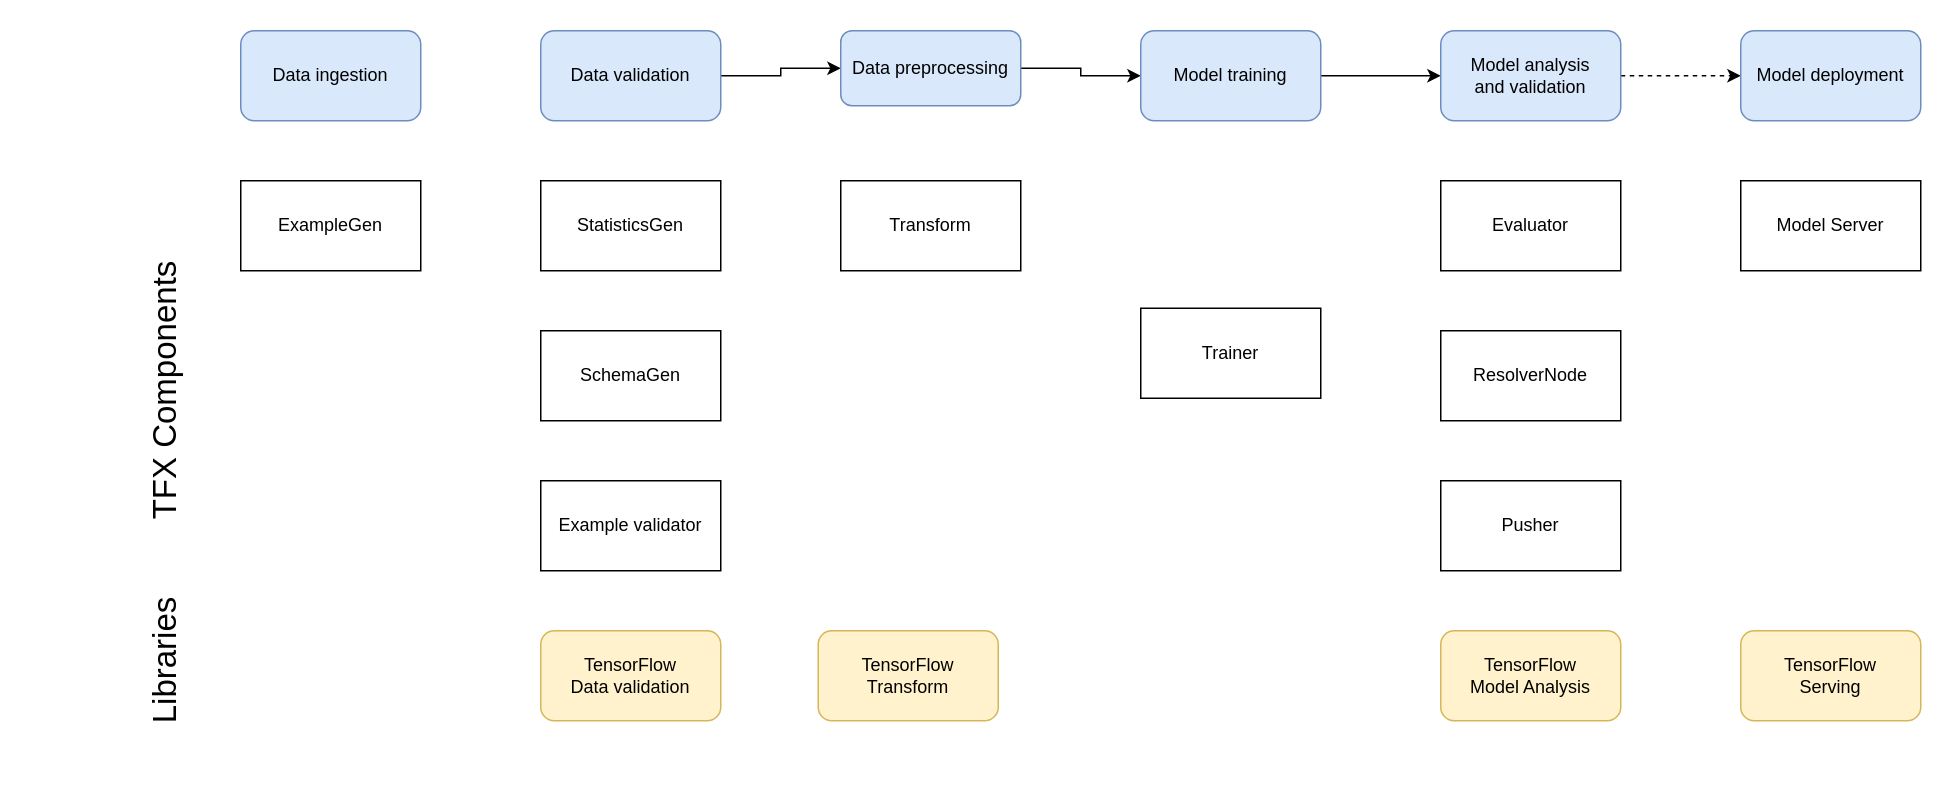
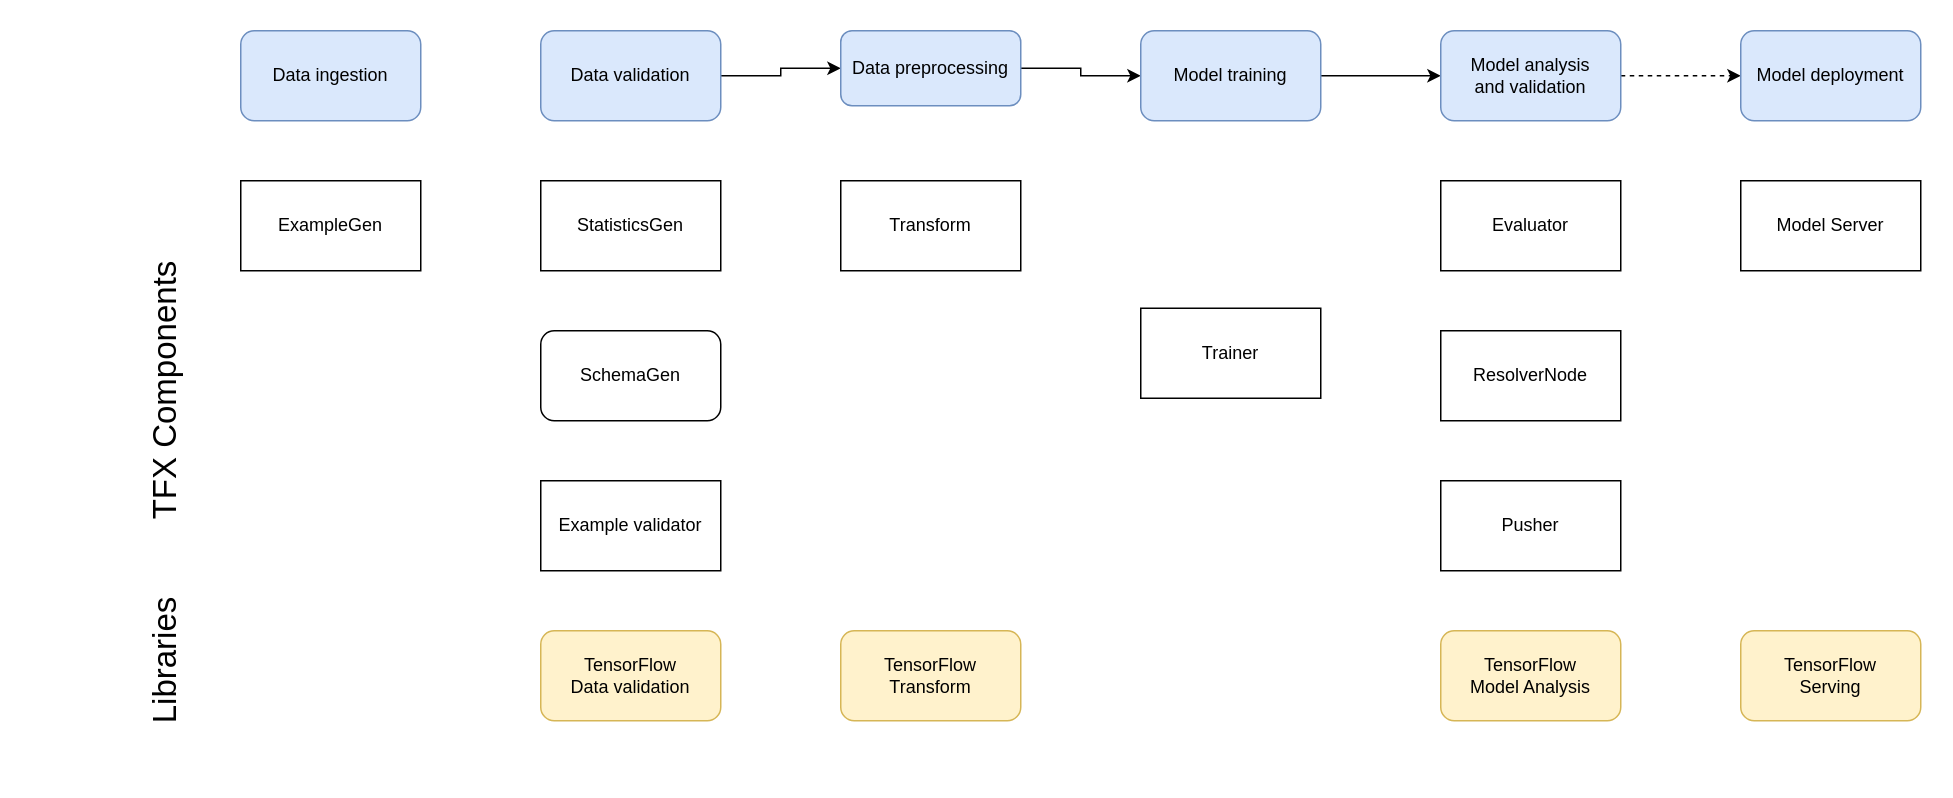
  <mxCell id="0" />
  <mxCell id="1" parent="0" />
  <mxCell id="2" value="Data ingestion" style="rounded=1;whiteSpace=wrap;html=1;fillColor=#dae8fc;strokeColor=#6c8ebf;" parent="1" vertex="1"><mxGeometry x="160" y="20" width="120" height="60" as="geometry" /></mxCell>
  <mxCell id="3" value="" style="edgeStyle=orthogonalEdgeStyle;rounded=0;orthogonalLoop=1;jettySize=auto;html=1;" parent="1" source="4" target="6" edge="1"><mxGeometry relative="1" as="geometry" /></mxCell>
  <mxCell id="4" value="Data validation" style="rounded=1;whiteSpace=wrap;html=1;fillColor=#dae8fc;strokeColor=#6c8ebf;" parent="1" vertex="1"><mxGeometry x="360" y="20" width="120" height="60" as="geometry" /></mxCell>
  <mxCell id="5" value="" style="edgeStyle=orthogonalEdgeStyle;rounded=0;orthogonalLoop=1;jettySize=auto;html=1;" parent="1" source="6" target="8" edge="1"><mxGeometry relative="1" as="geometry" /></mxCell>
  <mxCell id="6" value="Data preprocessing" style="rounded=1;whiteSpace=wrap;html=1;fillColor=#dae8fc;strokeColor=#6c8ebf;" parent="1" vertex="1"><mxGeometry x="560" y="20" width="120" height="50" as="geometry" /></mxCell>
  <mxCell id="7" value="" style="edgeStyle=orthogonalEdgeStyle;rounded=0;orthogonalLoop=1;jettySize=auto;html=1;" parent="1" source="8" target="10" edge="1"><mxGeometry relative="1" as="geometry" /></mxCell>
  <mxCell id="8" value="Model training" style="rounded=1;whiteSpace=wrap;html=1;fillColor=#dae8fc;strokeColor=#6c8ebf;" parent="1" vertex="1"><mxGeometry x="760" y="20" width="120" height="60" as="geometry" /></mxCell>
  <mxCell id="9" value="" style="edgeStyle=orthogonalEdgeStyle;rounded=0;orthogonalLoop=1;jettySize=auto;html=1;dashed=1;" parent="1" source="10" target="11" edge="1"><mxGeometry relative="1" as="geometry" /></mxCell>
  <mxCell id="10" value="Model analysis&lt;br&gt;and validation" style="rounded=1;whiteSpace=wrap;html=1;fillColor=#dae8fc;strokeColor=#6c8ebf;" parent="1" vertex="1"><mxGeometry x="960" y="20" width="120" height="60" as="geometry" /></mxCell>
  <mxCell id="11" value="Model deployment" style="rounded=1;whiteSpace=wrap;html=1;fillColor=#dae8fc;strokeColor=#6c8ebf;" parent="1" vertex="1"><mxGeometry x="1160" y="20" width="120" height="60" as="geometry" /></mxCell>
  <mxCell id="12" value="ExampleGen" style="rounded=0;whiteSpace=wrap;html=1;" parent="1" vertex="1"><mxGeometry x="160" y="120" width="120" height="60" as="geometry" /></mxCell>
  <mxCell id="13" value="&lt;font style=&quot;font-size: 22px&quot;&gt;TFX Components&lt;/font&gt;" style="text;html=1;strokeColor=none;fillColor=none;align=center;verticalAlign=middle;whiteSpace=wrap;rounded=0;rotation=-90;" parent="1" vertex="1"><mxGeometry x="20" y="250" width="180" height="20" as="geometry" /></mxCell>
  <mxCell id="14" value="StatisticsGen" style="rounded=0;whiteSpace=wrap;html=1;" parent="1" vertex="1"><mxGeometry x="360" y="120" width="120" height="60" as="geometry" /></mxCell>
- <mxCell id="15" value="SchemaGen" style="rounded=0;whiteSpace=wrap;html=1;" parent="1" vertex="1"><mxGeometry x="360" y="220" width="120" height="60" as="geometry" /></mxCell>
+ <mxCell id="15" value="SchemaGen" style="whiteSpace=wrap;html=1;rounded=1;" parent="1" vertex="1"><mxGeometry x="360" y="220" width="120" height="60" as="geometry" /></mxCell>
  <mxCell id="16" value="Example validator" style="rounded=0;whiteSpace=wrap;html=1;" parent="1" vertex="1"><mxGeometry x="360" y="320" width="120" height="60" as="geometry" /></mxCell>
  <mxCell id="17" value="Transform" style="rounded=0;whiteSpace=wrap;html=1;" parent="1" vertex="1"><mxGeometry x="560" y="120" width="120" height="60" as="geometry" /></mxCell>
  <mxCell id="18" value="Trainer" style="rounded=0;whiteSpace=wrap;html=1;" parent="1" vertex="1"><mxGeometry x="760" y="205" width="120" height="60" as="geometry" /></mxCell>
  <mxCell id="19" value="Evaluator" style="rounded=0;whiteSpace=wrap;html=1;" parent="1" vertex="1"><mxGeometry x="960" y="120" width="120" height="60" as="geometry" /></mxCell>
  <mxCell id="20" value="ResolverNode" style="rounded=0;whiteSpace=wrap;html=1;" parent="1" vertex="1"><mxGeometry x="960" y="220" width="120" height="60" as="geometry" /></mxCell>
  <mxCell id="21" value="Pusher" style="rounded=0;whiteSpace=wrap;html=1;" parent="1" vertex="1"><mxGeometry x="960" y="320" width="120" height="60" as="geometry" /></mxCell>
  <mxCell id="22" value="Model Server" style="rounded=0;whiteSpace=wrap;html=1;" parent="1" vertex="1"><mxGeometry x="1160" y="120" width="120" height="60" as="geometry" /></mxCell>
  <mxCell id="23" value="TensorFlow&lt;br&gt;Data validation" style="rounded=1;whiteSpace=wrap;html=1;fillColor=#fff2cc;strokeColor=#d6b656;" parent="1" vertex="1"><mxGeometry x="360" y="420" width="120" height="60" as="geometry" /></mxCell>
- <mxCell id="24" value="TensorFlow&lt;br&gt;Transform" style="rounded=1;whiteSpace=wrap;html=1;fillColor=#fff2cc;strokeColor=#d6b656;" parent="1" vertex="1"><mxGeometry x="545" y="420" width="120" height="60" as="geometry" /></mxCell>
+ <mxCell id="24" value="TensorFlow&lt;br&gt;Transform" style="rounded=1;whiteSpace=wrap;html=1;fillColor=#fff2cc;strokeColor=#d6b656;" parent="1" vertex="1"><mxGeometry x="560" y="420" width="120" height="60" as="geometry" /></mxCell>
  <mxCell id="25" value="TensorFlow&lt;br&gt;Model Analysis" style="rounded=1;whiteSpace=wrap;html=1;fillColor=#fff2cc;strokeColor=#d6b656;" parent="1" vertex="1"><mxGeometry x="960" y="420" width="120" height="60" as="geometry" /></mxCell>
  <mxCell id="26" value="TensorFlow&lt;br&gt;Serving" style="rounded=1;whiteSpace=wrap;html=1;fillColor=#fff2cc;strokeColor=#d6b656;" parent="1" vertex="1"><mxGeometry x="1160" y="420" width="120" height="60" as="geometry" /></mxCell>
  <mxCell id="27" value="&lt;font style=&quot;font-size: 22px&quot;&gt;Libraries&lt;/font&gt;" style="text;html=1;strokeColor=none;fillColor=none;align=center;verticalAlign=middle;whiteSpace=wrap;rounded=0;rotation=-90;" parent="1" vertex="1"><mxGeometry x="20" y="430" width="180" height="20" as="geometry" /></mxCell>
